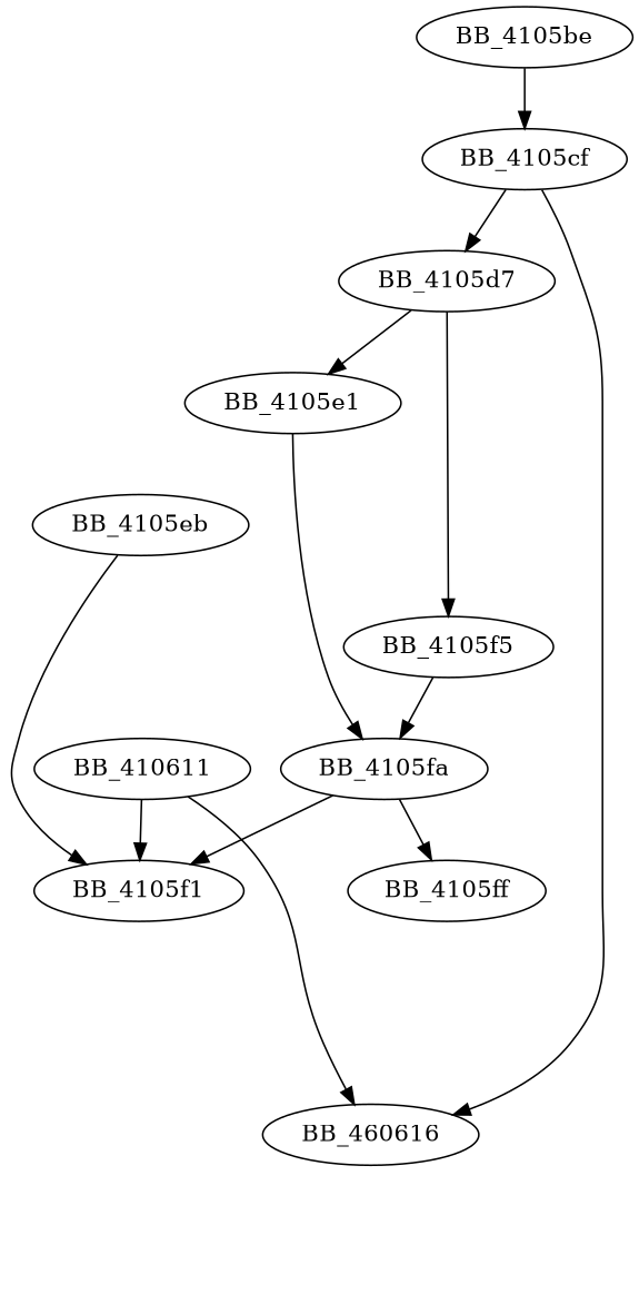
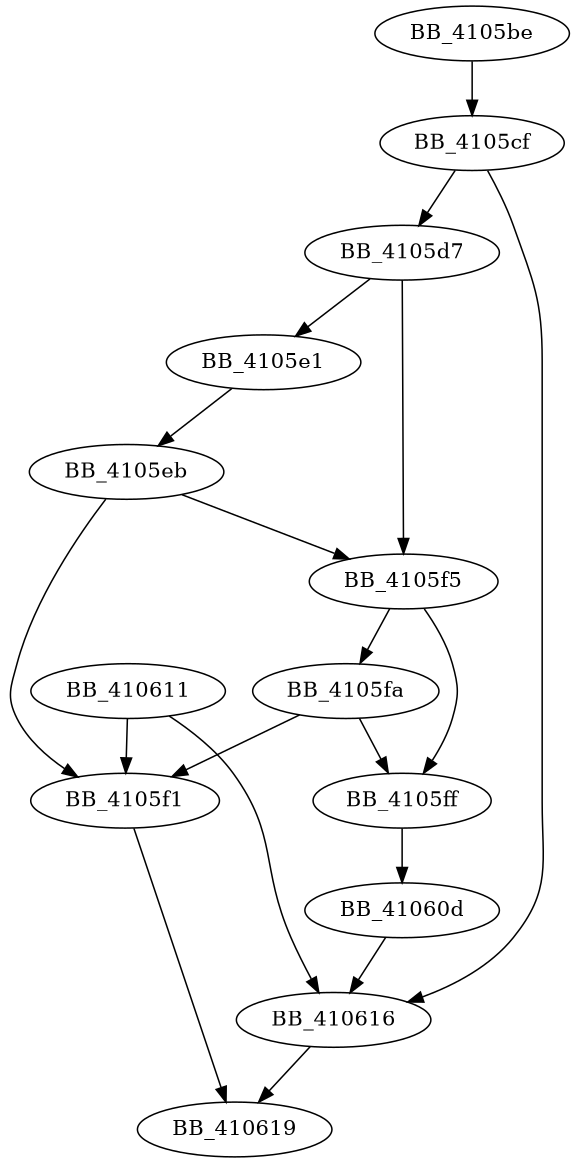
  digraph {
    BB_4105be
    BB_4105cf
-   BB_410616 [label=BB_460616]
+   BB_410616
    BB_4105d7
+   BB_410619
    BB_4105e1
    BB_4105f5
    BB_4105eb
    BB_4105fa
    BB_4105ff
    BB_4105f1
+   BB_41060d
    BB_410611
    BB_4105be -> BB_4105cf
    BB_4105cf -> BB_410616
    BB_4105cf -> BB_4105d7
+   BB_410616 -> BB_410619
    BB_4105d7 -> BB_4105e1
    BB_4105d7 -> BB_4105f5
-   BB_4105e1 -> BB_4105fa
+   BB_4105e1 -> BB_4105eb
    BB_4105f5 -> BB_4105fa
+   BB_4105f5 -> BB_4105ff
+   BB_4105eb -> BB_4105f5
    BB_4105eb -> BB_4105f1
    BB_4105fa -> BB_4105ff
    BB_4105fa -> BB_4105f1
+   BB_4105ff -> BB_41060d
+   BB_4105f1 -> BB_410619
+   BB_41060d -> BB_410616
    BB_410611 -> BB_410616
    BB_410611 -> BB_4105f1
  }
